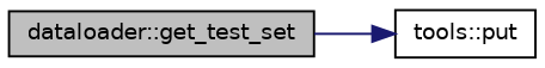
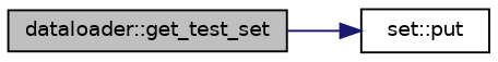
  digraph {
    rankdir=LR
    node [color=black fontname=Helvetica fontsize=10 shape=record style=filled]
    n1 [fillcolor=grey75 fontcolor=black height=0.2 label="dataloader::get_test_set" width=0.4]
-   n2 [fillcolor=white height=0.2 label="tools::put" width=0.4]
+   n2 [fillcolor=white height=0.2 label="set::put" width=0.4]
    n1 -> n2 [color=midnightblue fontname=Helvetica fontsize=10 labelfontname=Helvetica labelfontsize=10 style=solid]
  }
